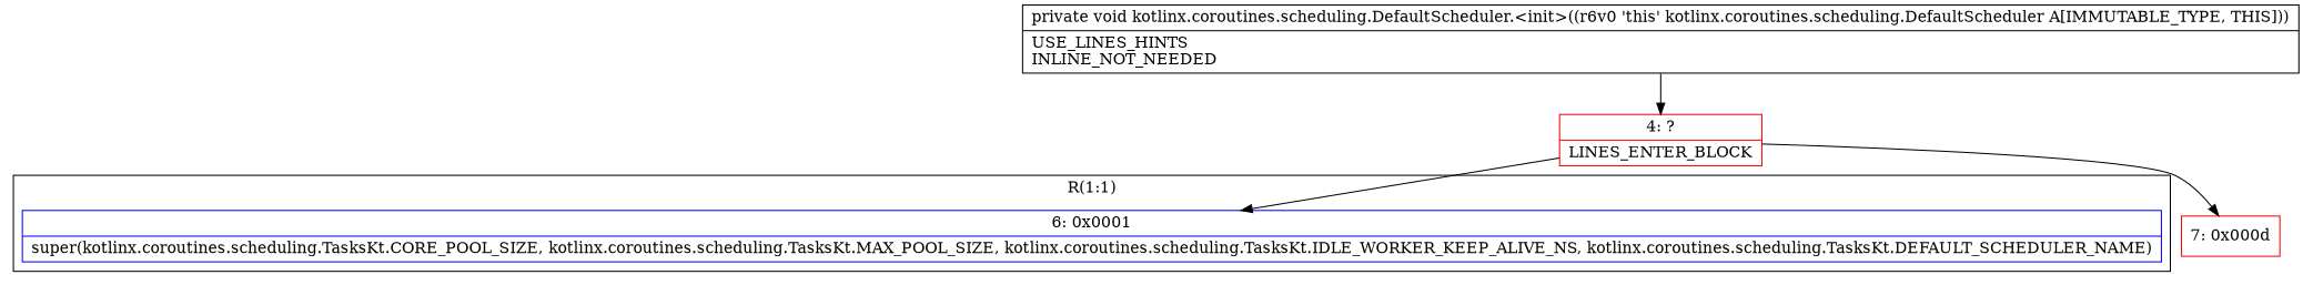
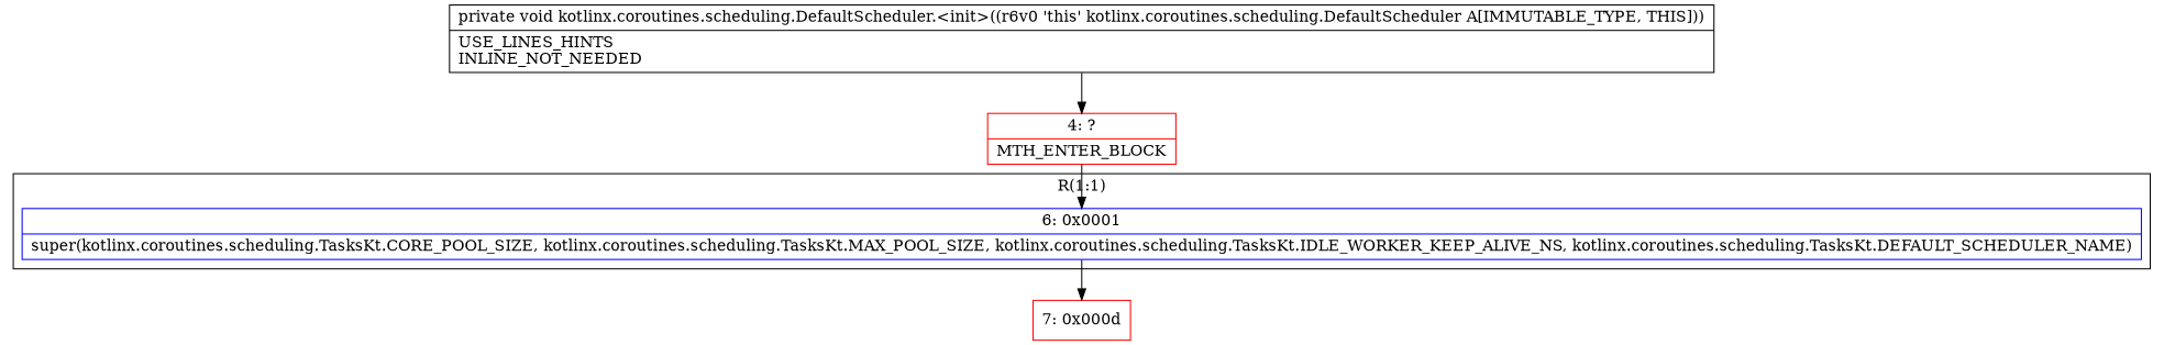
  digraph {
    node [color=red shape=record]
    n1 [color=blue label="{6\:\ 0x0001|super(kotlinx.coroutines.scheduling.TasksKt.CORE_POOL_SIZE, kotlinx.coroutines.scheduling.TasksKt.MAX_POOL_SIZE, kotlinx.coroutines.scheduling.TasksKt.IDLE_WORKER_KEEP_ALIVE_NS, kotlinx.coroutines.scheduling.TasksKt.DEFAULT_SCHEDULER_NAME)\l}"]
    n2 [label="{7\:\ 0x000d}"]
-   n3 [label="{4\:\ ?|LINES_ENTER_BLOCK\l}"]
+   n3 [label="{4\:\ ?|MTH_ENTER_BLOCK\l}"]
    n4 [label="{private void kotlinx.coroutines.scheduling.DefaultScheduler.\<init\>((r6v0 'this' kotlinx.coroutines.scheduling.DefaultScheduler A[IMMUTABLE_TYPE, THIS]))  | USE_LINES_HINTS\lINLINE_NOT_NEEDED\l}" color=""]
    subgraph cluster_1 {
      label="R(1:1)"
      n1
    }
-   n3 -> n2
+   n1 -> n2
    n3 -> n1
    n4 -> n3
  }
